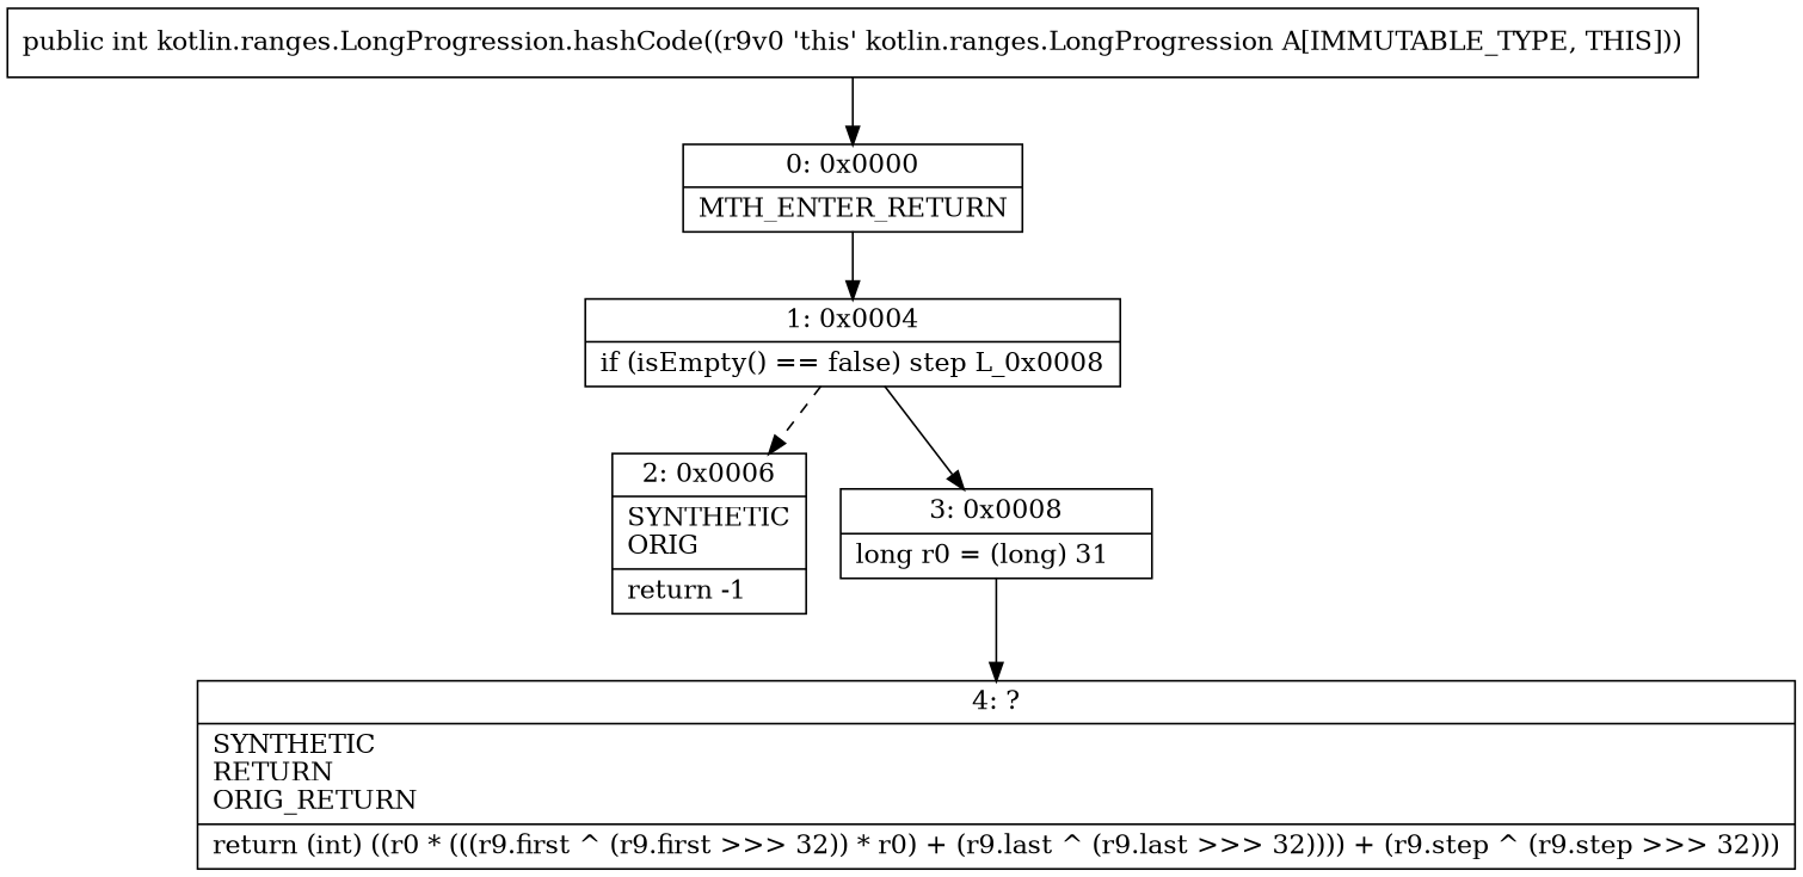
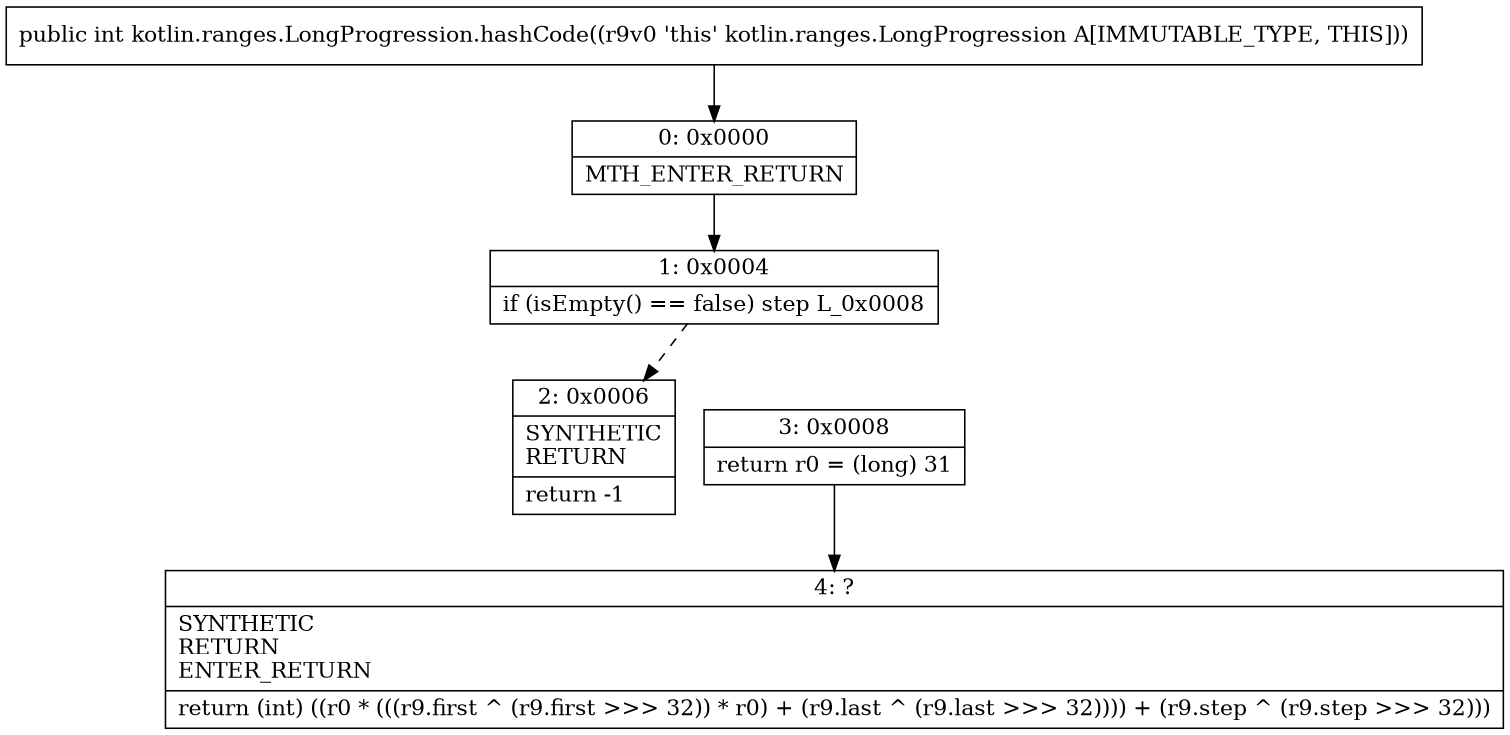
  digraph {
    node [shape=record]
    n1 [label="{0\:\ 0x0000|MTH_ENTER_RETURN\l}"]
    n2 [label="{1\:\ 0x0004|if (isEmpty() == false) step L_0x0008\l}"]
-   n3 [label="{2\:\ 0x0006|SYNTHETIC\lORIG\l|return \-1\l}"]
-   n4 [label="{3\:\ 0x0008|long r0 = (long) 31\l}"]
-   n5 [label="{4\:\ ?|SYNTHETIC\lRETURN\lORIG_RETURN\l|return (int) ((r0 * (((r9.first ^ (r9.first \>\>\> 32)) * r0) + (r9.last ^ (r9.last \>\>\> 32)))) + (r9.step ^ (r9.step \>\>\> 32)))\l}"]
+   n3 [label="{2\:\ 0x0006|SYNTHETIC\lRETURN\l|return \-1\l}"]
+   n4 [label="{3\:\ 0x0008|return r0 = (long) 31\l}"]
+   n5 [label="{4\:\ ?|SYNTHETIC\lRETURN\lENTER_RETURN\l|return (int) ((r0 * (((r9.first ^ (r9.first \>\>\> 32)) * r0) + (r9.last ^ (r9.last \>\>\> 32)))) + (r9.step ^ (r9.step \>\>\> 32)))\l}"]
    n6 [label="{public int kotlin.ranges.LongProgression.hashCode((r9v0 'this' kotlin.ranges.LongProgression A[IMMUTABLE_TYPE, THIS])) }"]
    n1 -> n2
    n2 -> n3 [style=dashed]
-   n2 -> n4
    n4 -> n5
    n6 -> n1
  }
